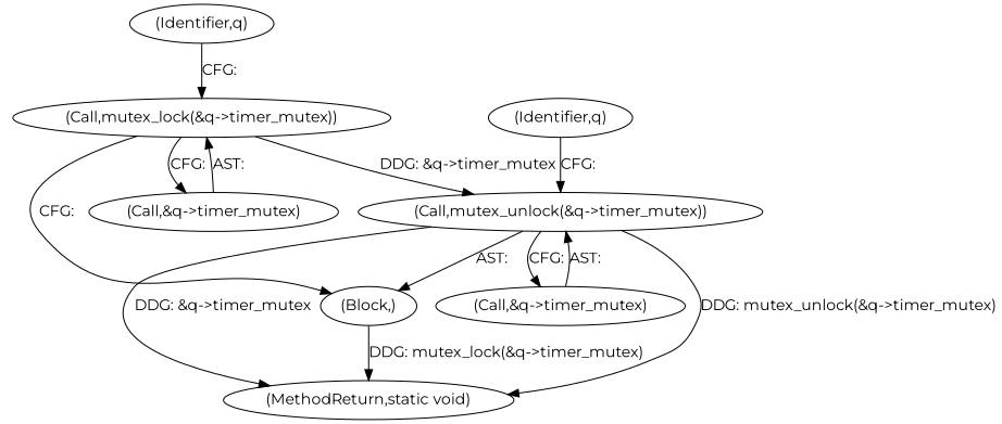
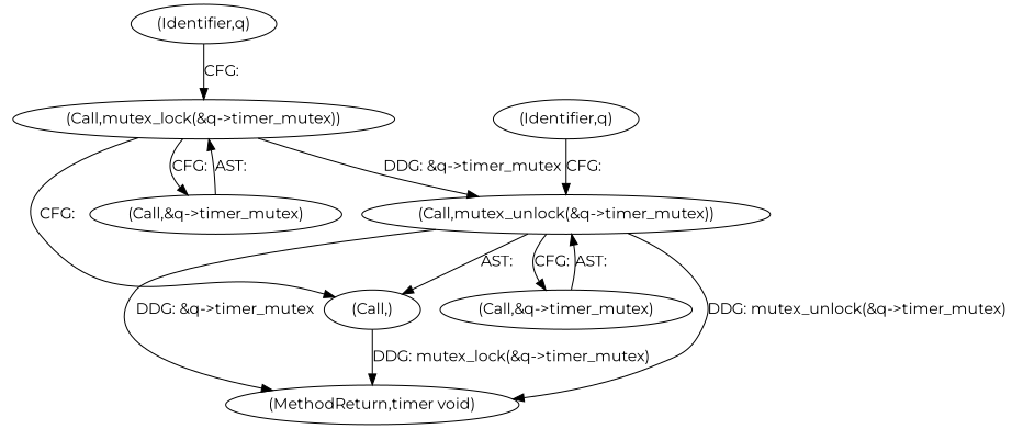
  digraph {
    fontname=Montserrat
    node [fontname=Montserrat]
    edge [fontname=Montserrat]
    n1 [label="(Call,mutex_lock(&q->timer_mutex))"]
    n2 [label="(Call,mutex_unlock(&q->timer_mutex))"]
    n3 [label="(Call,&q->timer_mutex)"]
-   n4 [label="(Block,)"]
-   n5 [label="(MethodReturn,static void)"]
+   n4 [label="(Call,)"]
+   n5 [label="(MethodReturn,timer void)"]
    n6 [label="(Call,&q->timer_mutex)"]
    n7 [label="(Identifier,q)"]
    n8 [label="(Identifier,q)"]
    n1 -> n2 [label="DDG: &q->timer_mutex"]
    n1 -> n3 [label="CFG: "]
    n1 -> n4 [label="CFG: "]
    n2 -> n4 [label="AST: "]
    n2 -> n5 [label="DDG: mutex_unlock(&q->timer_mutex)"]
    n2 -> n5 [label="DDG: &q->timer_mutex"]
    n2 -> n6 [label="CFG: "]
    n3 -> n1 [label="AST: "]
    n4 -> n5 [label="DDG: mutex_lock(&q->timer_mutex)"]
    n6 -> n2 [label="AST: "]
    n7 -> n2 [label="CFG: "]
    n8 -> n1 [label="CFG: "]
  }
